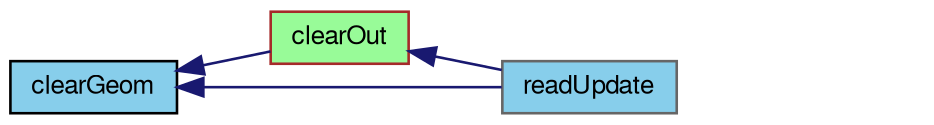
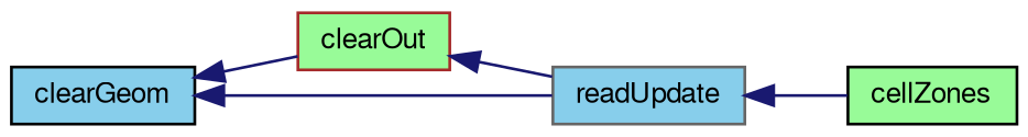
  digraph {
    rankdir=LR
    node [color=black fillcolor=skyblue fontname=FreeSans fontsize=10 shape=record style=filled]
    edge [color=midnightblue dir=back fontname=FreeSans fontsize=10 labelfontname=FreeSans labelfontsize=10 style=solid]
    n1 [fontcolor=black height=0.2 label=clearGeom width=0.4]
    n2 [color=brown fillcolor=palegreen height=0.2 label=clearOut width=0.4]
    n3 [color=gray40 height=0.2 label=readUpdate width=0.4]
+   n4 [fillcolor=palegreen height=0.2 label=cellZones width=0.4]
    n1 -> n2
    n1 -> n3
    n2 -> n3
+   n3 -> n4
  }
